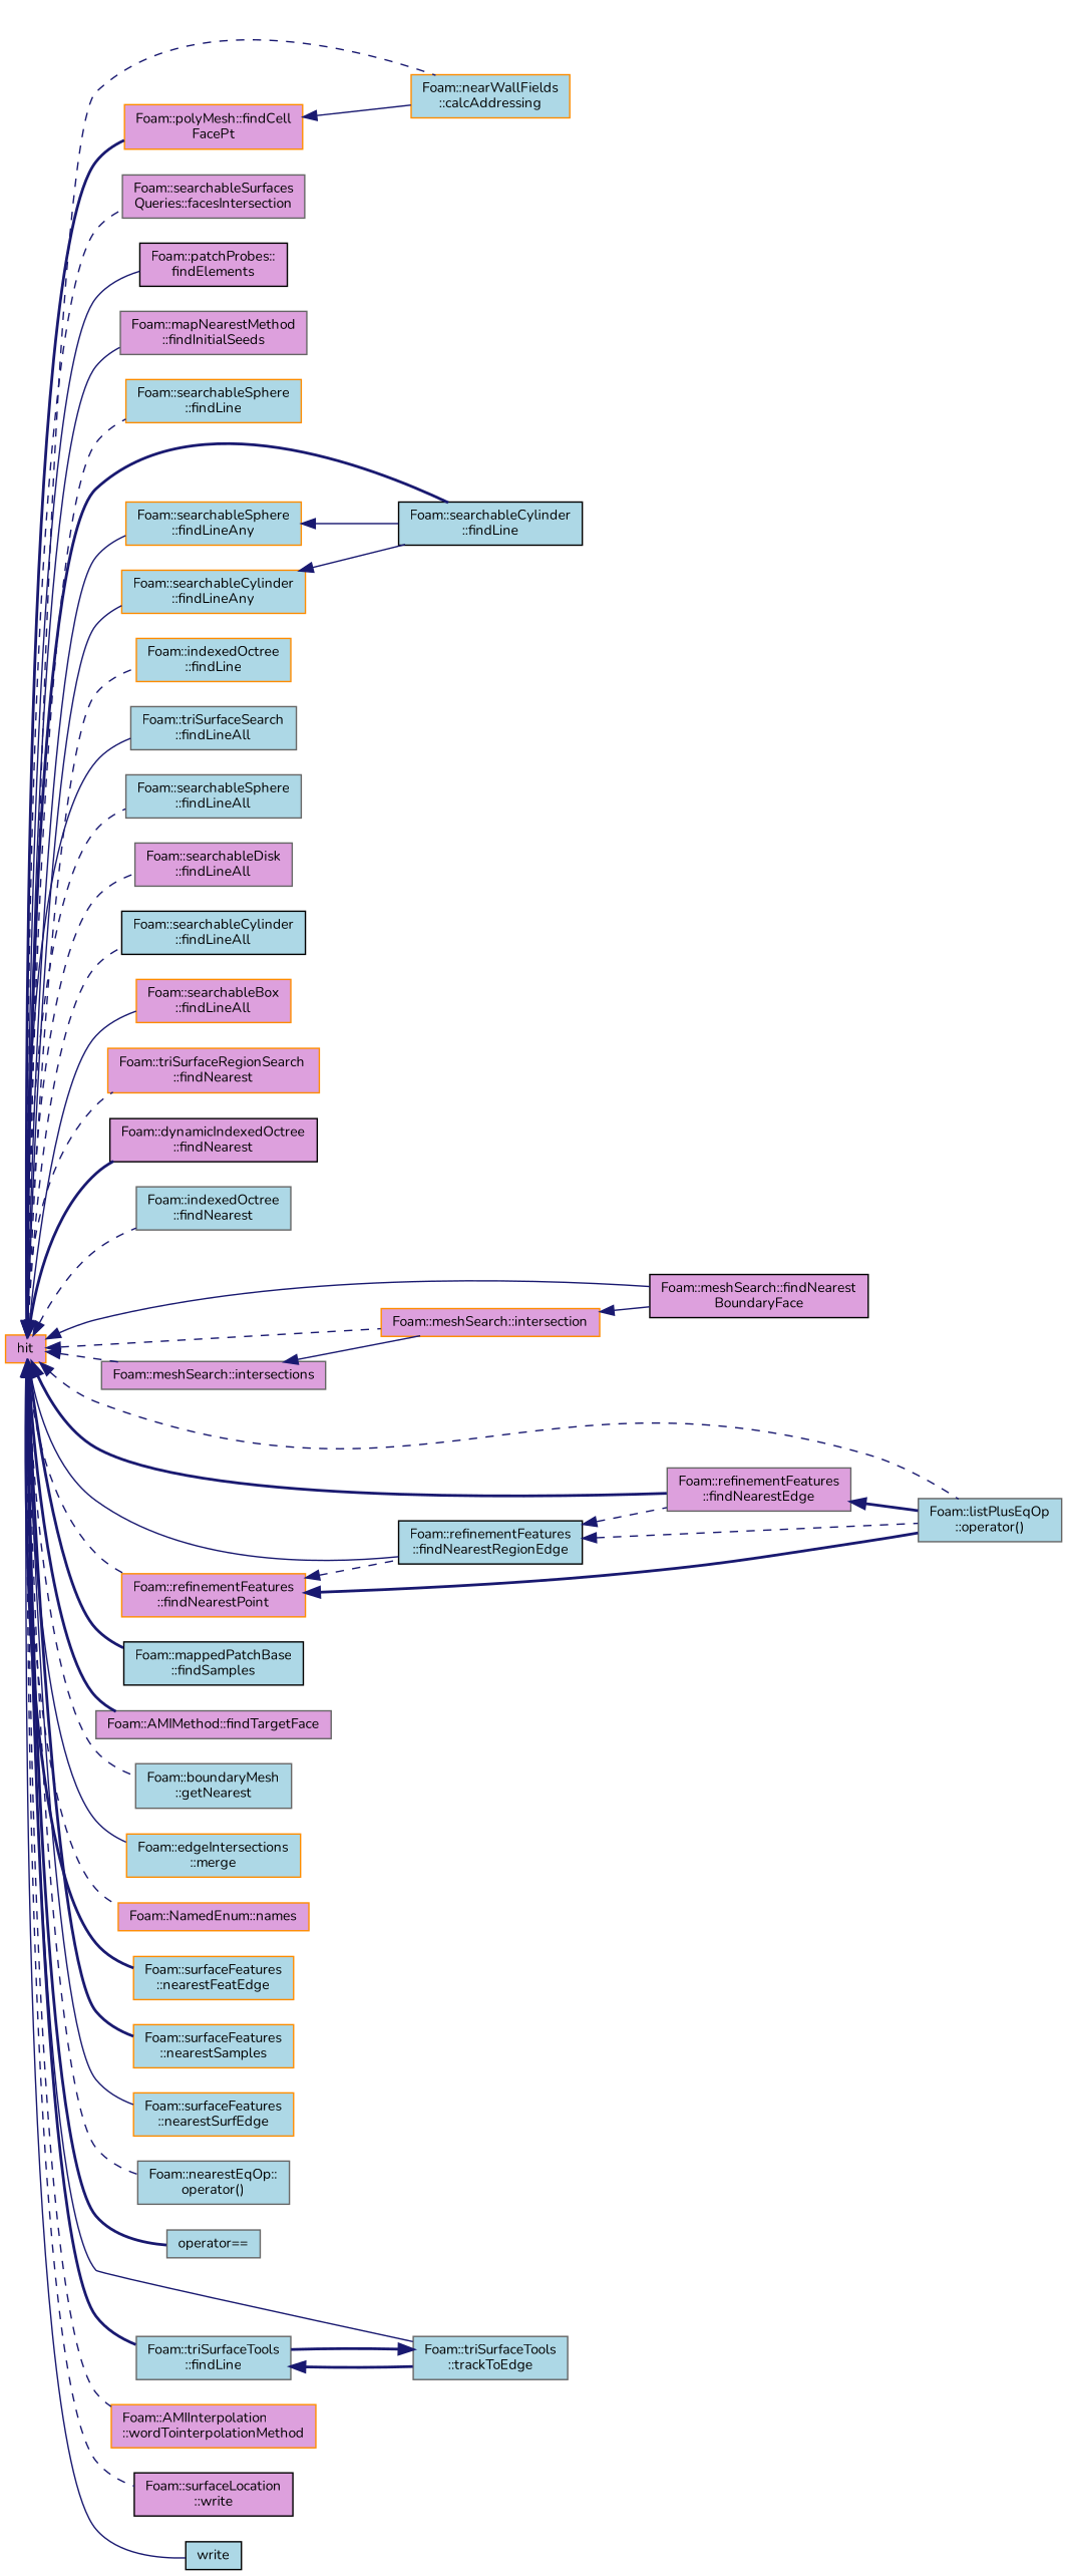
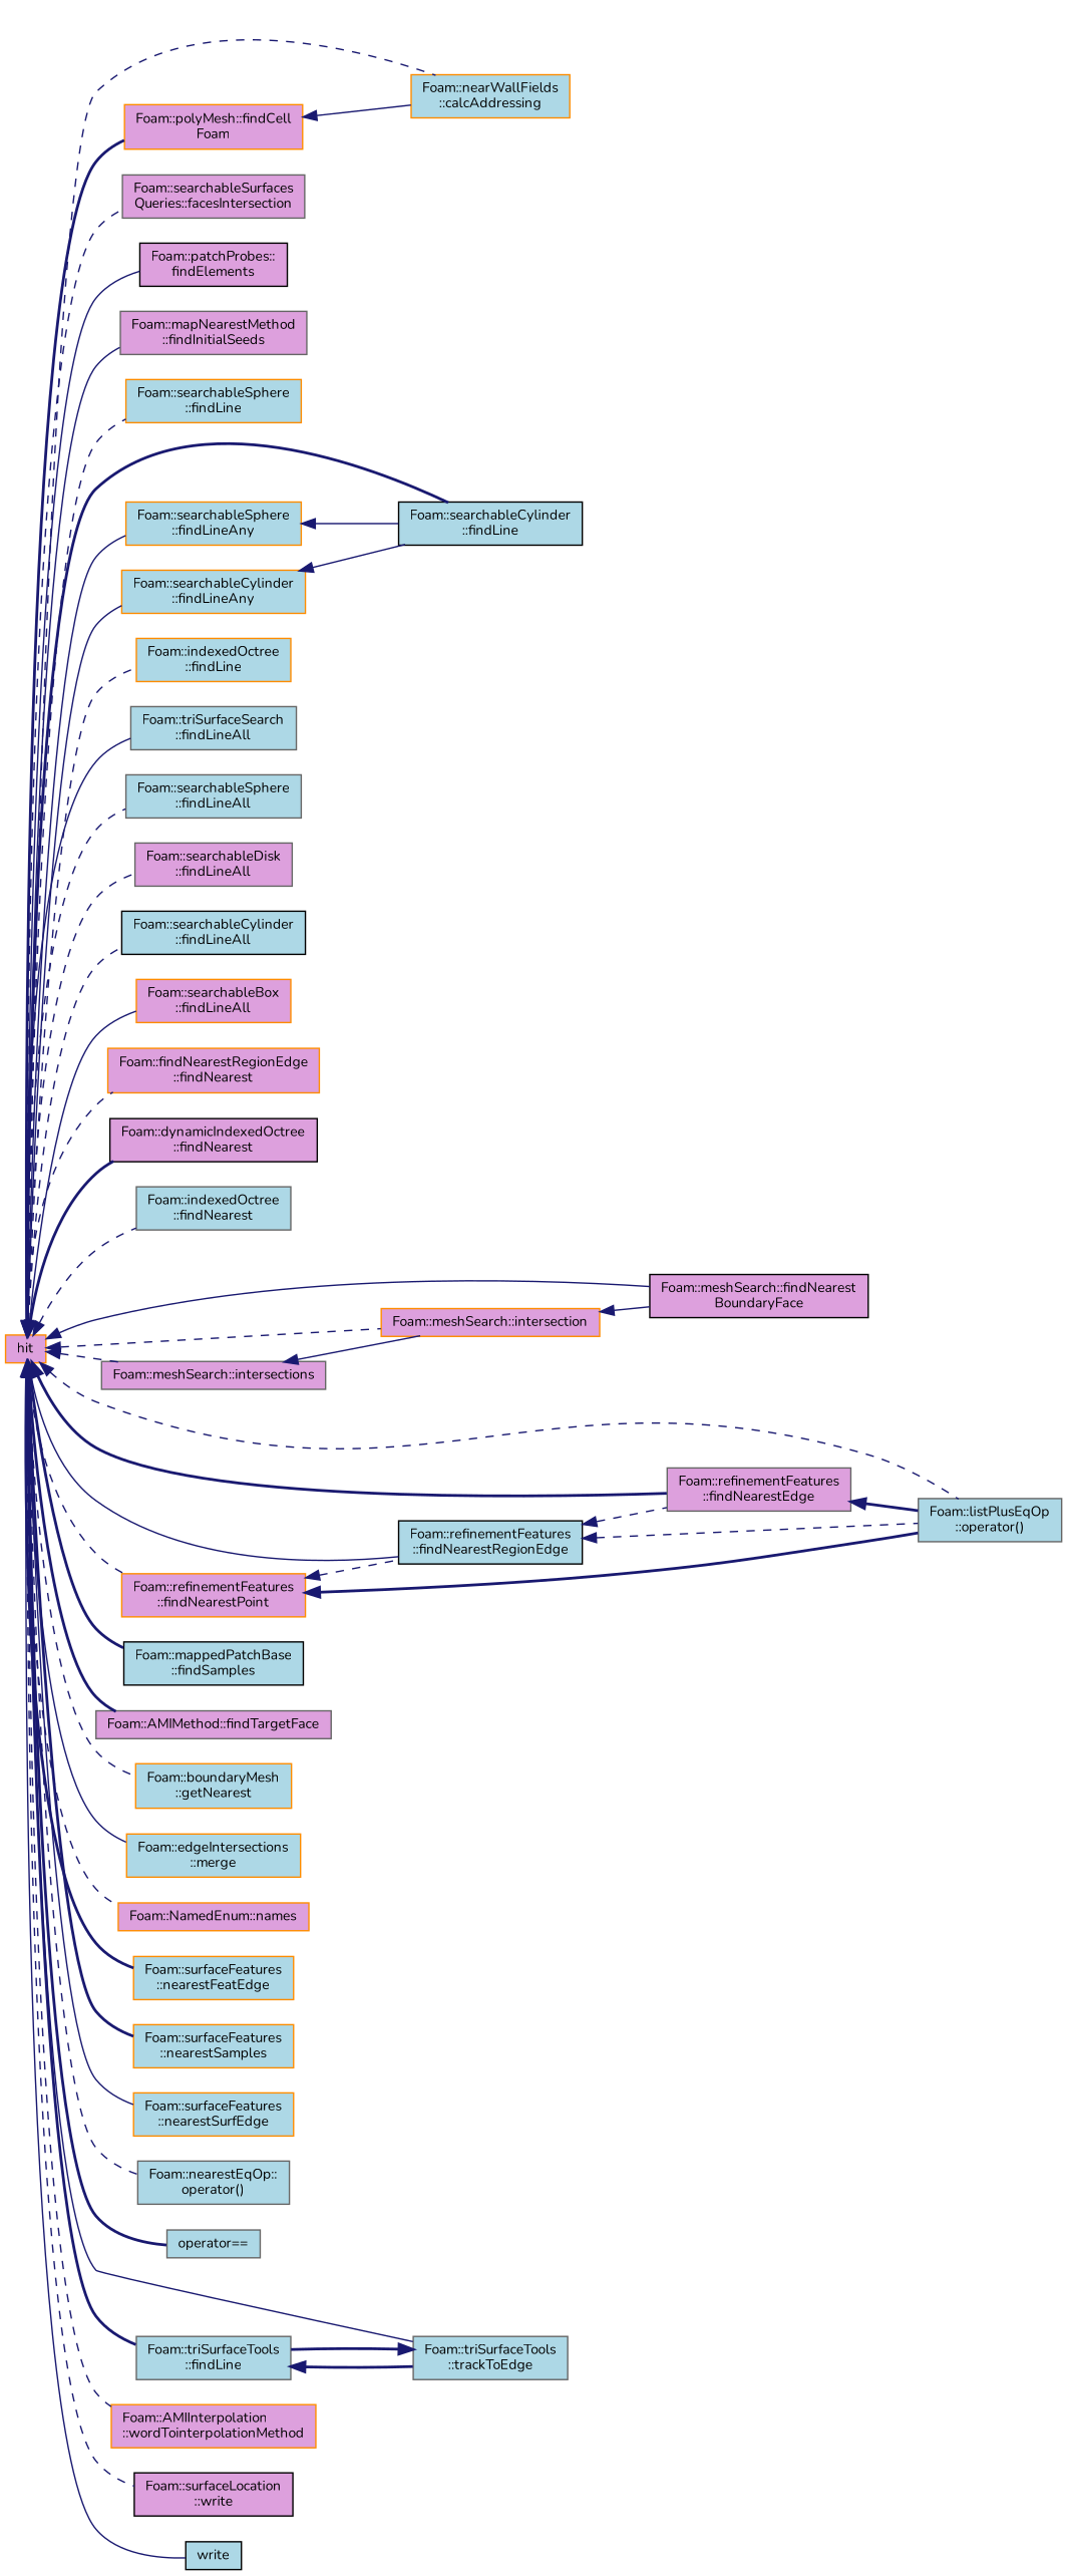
  digraph {
    fontname=Nunito
    rankdir=LR
    node [color=darkorange fillcolor=lightblue fontname=Nunito fontsize=10 shape=record style=filled]
    edge [color=midnightblue dir=back fontname=Nunito fontsize=10 labelfontname=Helvetica labelfontsize=10 style=dashed]
    n1 [fillcolor=plum fontcolor=black height=0.2 label=hit width=0.4]
    n2 [height=0.2 label="Foam::nearWallFields\l::calcAddressing" width=0.4]
    n3 [color=gray40 fillcolor=plum height=0.2 label="Foam::searchableSurfaces\lQueries::facesIntersection" width=0.4]
-   n4 [fillcolor=plum height=0.2 label="Foam::polyMesh::findCell\lFacePt" width=0.4]
+   n4 [fillcolor=plum height=0.2 label="Foam::polyMesh::findCell\lFoam" width=0.4]
    n5 [color=black fillcolor=plum height=0.2 label="Foam::patchProbes::\lfindElements" width=0.4]
    n6 [color=gray40 fillcolor=plum height=0.2 label="Foam::mapNearestMethod\l::findInitialSeeds" width=0.4]
    n7 [height=0.2 label="Foam::searchableSphere\l::findLine" width=0.4]
    n8 [color=black height=0.2 label="Foam::searchableCylinder\l::findLine" width=0.4]
    n9 [height=0.2 label="Foam::indexedOctree\l::findLine" width=0.4]
    n10 [color=gray40 height=0.2 label="Foam::triSurfaceSearch\l::findLineAll" width=0.4]
    n11 [color=gray40 height=0.2 label="Foam::searchableSphere\l::findLineAll" width=0.4]
    n12 [color=gray40 fillcolor=plum height=0.2 label="Foam::searchableDisk\l::findLineAll" width=0.4]
    n13 [color=black height=0.2 label="Foam::searchableCylinder\l::findLineAll" width=0.4]
    n14 [fillcolor=plum height=0.2 label="Foam::searchableBox\l::findLineAll" width=0.4]
    n15 [height=0.2 label="Foam::searchableSphere\l::findLineAny" width=0.4]
    n16 [height=0.2 label="Foam::searchableCylinder\l::findLineAny" width=0.4]
-   n17 [fillcolor=plum height=0.2 label="Foam::triSurfaceRegionSearch\l::findNearest" width=0.4]
+   n17 [fillcolor=plum height=0.2 label="Foam::findNearestRegionEdge\l::findNearest" width=0.4]
    n18 [color=black fillcolor=plum height=0.2 label="Foam::dynamicIndexedOctree\l::findNearest" width=0.4]
    n19 [color=gray40 height=0.2 label="Foam::indexedOctree\l::findNearest" width=0.4]
    n20 [color=black fillcolor=plum height=0.2 label="Foam::meshSearch::findNearest\lBoundaryFace" width=0.4]
    n21 [color=gray40 fillcolor=plum height=0.2 label="Foam::refinementFeatures\l::findNearestEdge" width=0.4]
    n22 [color=gray40 height=0.2 label="Foam::listPlusEqOp\l::operator()" width=0.4]
    n23 [fillcolor=plum height=0.2 label="Foam::refinementFeatures\l::findNearestPoint" width=0.4]
    n24 [color=black height=0.2 label="Foam::refinementFeatures\l::findNearestRegionEdge" width=0.4]
    n25 [color=black height=0.2 label="Foam::mappedPatchBase\l::findSamples" width=0.4]
    n26 [color=gray40 fillcolor=plum height=0.2 label="Foam::AMIMethod::findTargetFace" width=0.4]
-   n27 [color=gray40 height=0.2 label="Foam::boundaryMesh\l::getNearest" width=0.4]
+   n27 [height=0.2 label="Foam::boundaryMesh\l::getNearest" width=0.4]
    n28 [fillcolor=plum height=0.2 label="Foam::meshSearch::intersection" width=0.4]
    n29 [color=gray40 fillcolor=plum height=0.2 label="Foam::meshSearch::intersections" width=0.4]
    n30 [height=0.2 label="Foam::edgeIntersections\l::merge" width=0.4]
    n31 [fillcolor=plum height=0.2 label="Foam::NamedEnum::names" width=0.4]
    n32 [height=0.2 label="Foam::surfaceFeatures\l::nearestFeatEdge" width=0.4]
    n33 [height=0.2 label="Foam::surfaceFeatures\l::nearestSamples" width=0.4]
    n34 [height=0.2 label="Foam::surfaceFeatures\l::nearestSurfEdge" width=0.4]
    n35 [color=gray40 height=0.2 label="Foam::nearestEqOp::\loperator()" width=0.4]
    n36 [color=gray40 height=0.2 label="operator==" width=0.4]
    n37 [color=gray40 height=0.2 label="Foam::triSurfaceTools\l::findLine" width=0.4]
    n38 [color=gray40 height=0.2 label="Foam::triSurfaceTools\l::trackToEdge" width=0.4]
    n39 [fillcolor=plum height=0.2 label="Foam::AMIInterpolation\l::wordTointerpolationMethod" width=0.4]
    n40 [color=black fillcolor=plum height=0.2 label="Foam::surfaceLocation\l::write" width=0.4]
    n41 [color=black height=0.2 label=write width=0.4]
    n1 -> n2
    n1 -> n3
    n1 -> n4 [style=bold]
    n1 -> n5 [style=solid]
    n1 -> n6 [style=solid]
    n1 -> n7
    n1 -> n8 [style=bold]
    n1 -> n9
    n1 -> n10 [style=solid]
    n1 -> n11
    n1 -> n12
    n1 -> n13
    n1 -> n14 [style=solid]
    n1 -> n15 [style=solid]
    n1 -> n16 [style=solid]
    n1 -> n17
    n1 -> n18 [style=bold]
    n1 -> n19
    n1 -> n20 [style=solid]
    n1 -> n21 [style=bold]
    n1 -> n22
    n1 -> n23
    n1 -> n24 [style=solid]
    n1 -> n25 [style=bold]
    n1 -> n26 [style=bold]
    n1 -> n27
    n1 -> n28
    n1 -> n29
    n1 -> n30 [style=solid]
    n1 -> n31
    n1 -> n32 [style=bold]
    n1 -> n33 [style=bold]
    n1 -> n34 [style=solid]
    n1 -> n35
    n1 -> n36 [style=bold]
    n1 -> n37 [style=bold]
    n1 -> n38 [style=solid]
    n1 -> n39
    n1 -> n40
    n1 -> n41 [style=solid]
    n4 -> n2 [style=solid]
    n15 -> n8 [style=solid]
    n16 -> n8 [style=solid]
    n21 -> n22 [style=bold]
    n23 -> n22 [style=bold]
    n23 -> n24
    n24 -> n21
    n24 -> n22
    n28 -> n20 [style=solid]
    n29 -> n28 [style=solid]
    n37 -> n38 [style=bold]
    n38 -> n37 [style=bold]
  }
